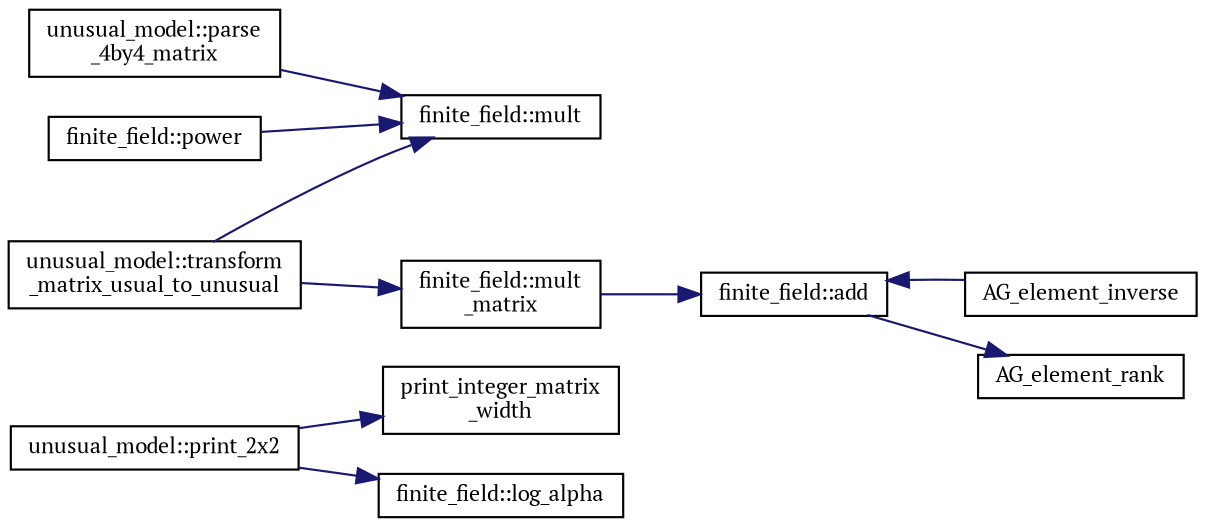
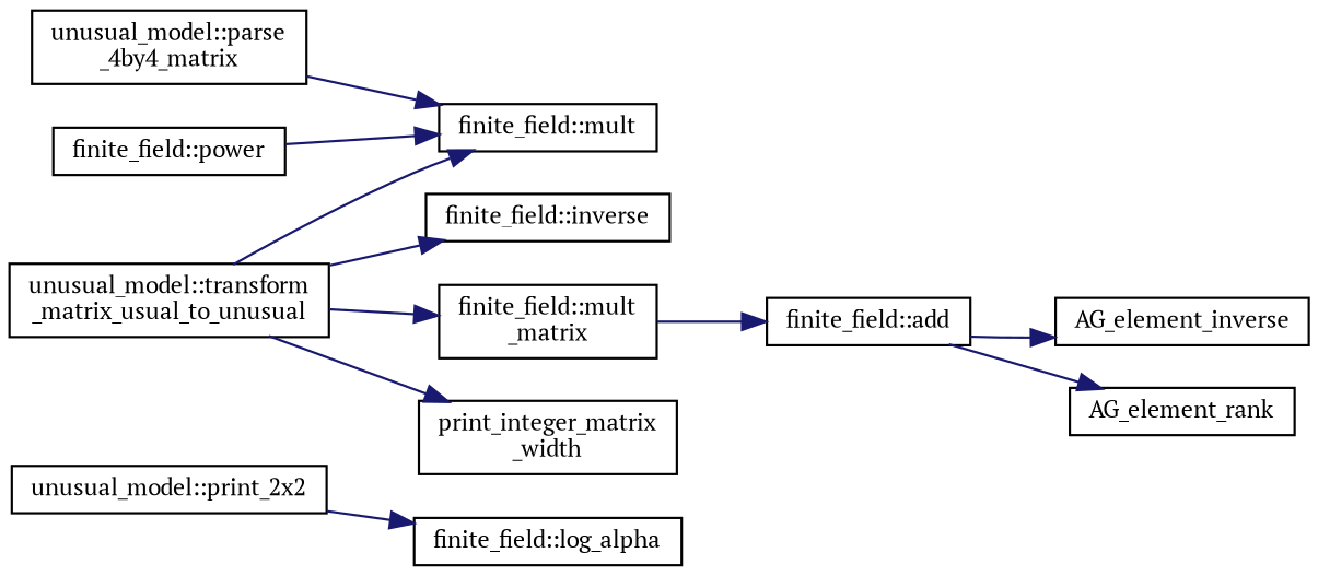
  digraph {
    fontname="PT Serif"
    rankdir=LR
    node [color=black fillcolor=white fontname="PT Serif" fontsize=10 shape=record style=filled]
    edge [color=midnightblue fontname="PT Serif" fontsize=10 labelfontname=Helvetica labelfontsize=10 style=solid]
    n1 [height=0.2 label="unusual_model::transform\l_matrix_usual_to_unusual" width=0.4]
+   n2 [height=0.2 label="finite_field::inverse" width=0.4]
    n3 [height=0.2 label="finite_field::mult" width=0.4]
    n4 [height=0.2 label="finite_field::mult\l_matrix" width=0.4]
    n5 [height=0.2 label="print_integer_matrix\l_width" width=0.4]
    n6 [height=0.2 label="unusual_model::parse\l_4by4_matrix" width=0.4]
    n7 [height=0.2 label="unusual_model::print_2x2" width=0.4]
    n8 [height=0.2 label="finite_field::log_alpha" width=0.4]
    n9 [height=0.2 label="finite_field::add" width=0.4]
    n10 [height=0.2 label=AG_element_inverse width=0.4]
    n11 [height=0.2 label=AG_element_rank width=0.4]
    n12 [height=0.2 label="finite_field::power" width=0.4]
+   n1 -> n2
    n1 -> n3
    n1 -> n4
-   n7 -> n5
+   n1 -> n5
    n4 -> n9
    n6 -> n3
    n7 -> n8
-   n10 -> n9
+   n9 -> n10
    n9 -> n11
    n12 -> n3
  }
